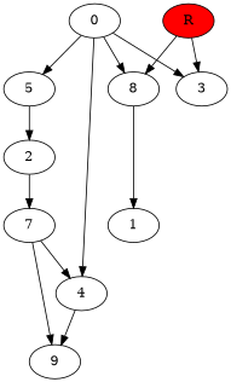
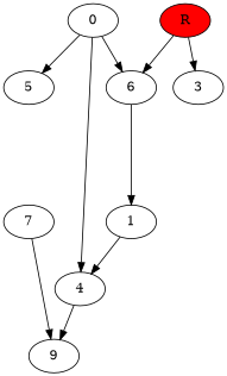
  digraph {
-   2
    7
    4
    9
    5
-   6 [label=8]
+   6
    1
    n8 [label=0]
    3
    R [fillcolor="#ff0000" style=filled]
-   2 -> 7
-   7 -> 4
+   1 -> 4
    7 -> 9
    4 -> 9
-   5 -> 2
    6 -> 1
    n8 -> 4
    n8 -> 5
    n8 -> 6
-   n8 -> 3
    R -> 6
    R -> 3
  }
